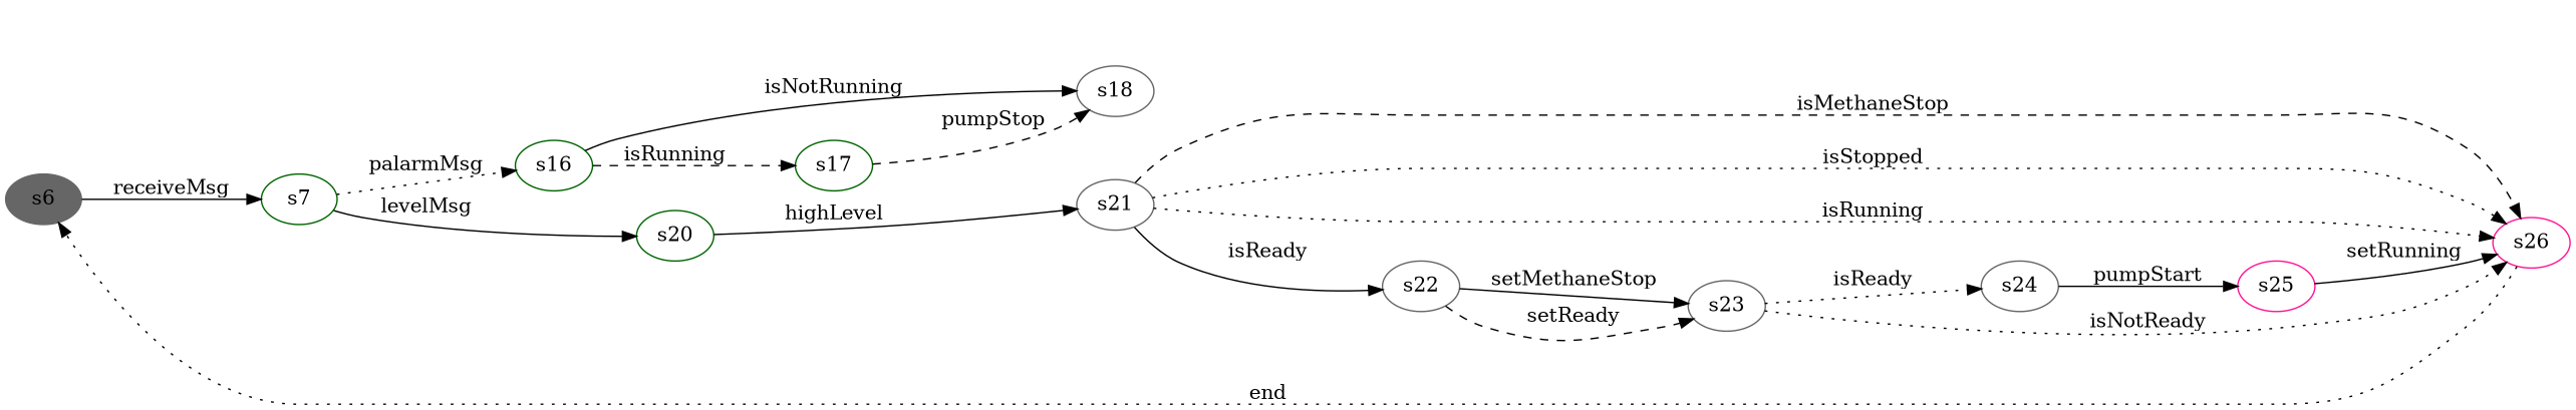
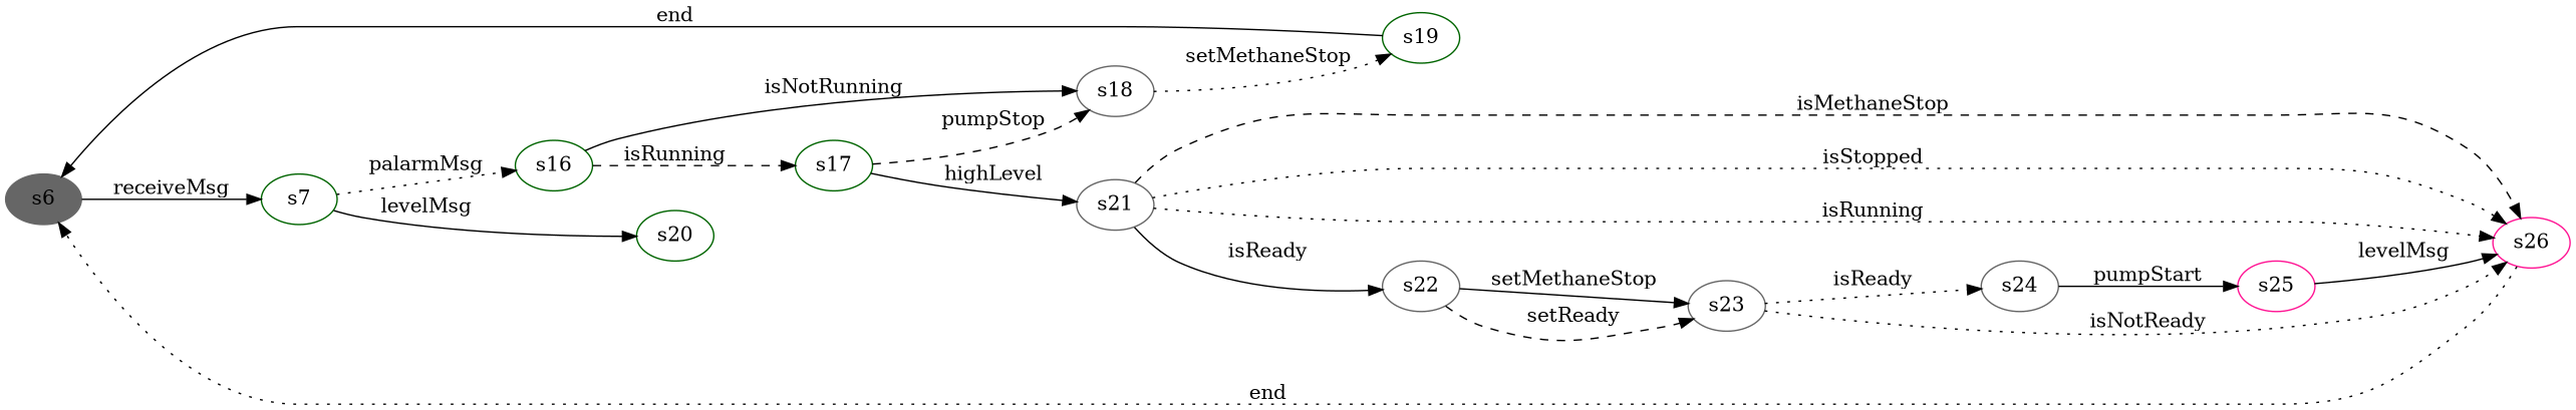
  digraph {
    rankdir=LR
    node [color=gray40]
    edge [style=solid]
    n1 [label=s6 style=filled]
    n2 [color=darkgreen label=s7]
    n3 [color=darkgreen label=s16]
    n4 [color=darkgreen label=s20]
    n5 [color=darkgreen label=s17]
    n6 [label=s18]
    n7 [label=s21]
+   n8 [color=darkgreen label=s19]
    n9 [label=s22]
    n10 [color=deeppink label=s26]
    n11 [label=s23]
    n12 [label=s24]
    n13 [color=deeppink label=s25]
    n1 -> n2 [label=" receiveMsg "]
    n2 -> n3 [label=" palarmMsg " style=dotted]
    n2 -> n4 [label=" levelMsg "]
    n3 -> n5 [label=" isRunning " style=dashed]
    n3 -> n6 [label=" isNotRunning "]
-   n4 -> n7 [label=" highLevel "]
+   n5 -> n7 [label=" highLevel "]
    n5 -> n6 [label=" pumpStop " style=dashed]
+   n6 -> n8 [label=" setMethaneStop " style=dotted]
    n7 -> n9 [label=" isReady "]
    n7 -> n10 [label=" isMethaneStop " style=dashed]
    n7 -> n10 [label=" isStopped " style=dotted]
    n7 -> n10 [label=" isRunning " style=dotted]
+   n8 -> n1 [label=" end "]
    n9 -> n11 [label=" setReady " style=dashed]
    n9 -> n11 [label=" setMethaneStop "]
    n10 -> n1 [label=" end " style=dotted]
    n11 -> n10 [label=" isNotReady " style=dotted]
    n11 -> n12 [label=" isReady " style=dotted]
    n12 -> n13 [label=" pumpStart "]
-   n13 -> n10 [label=" setRunning "]
+   n13 -> n10 [label=" levelMsg "]
  }
